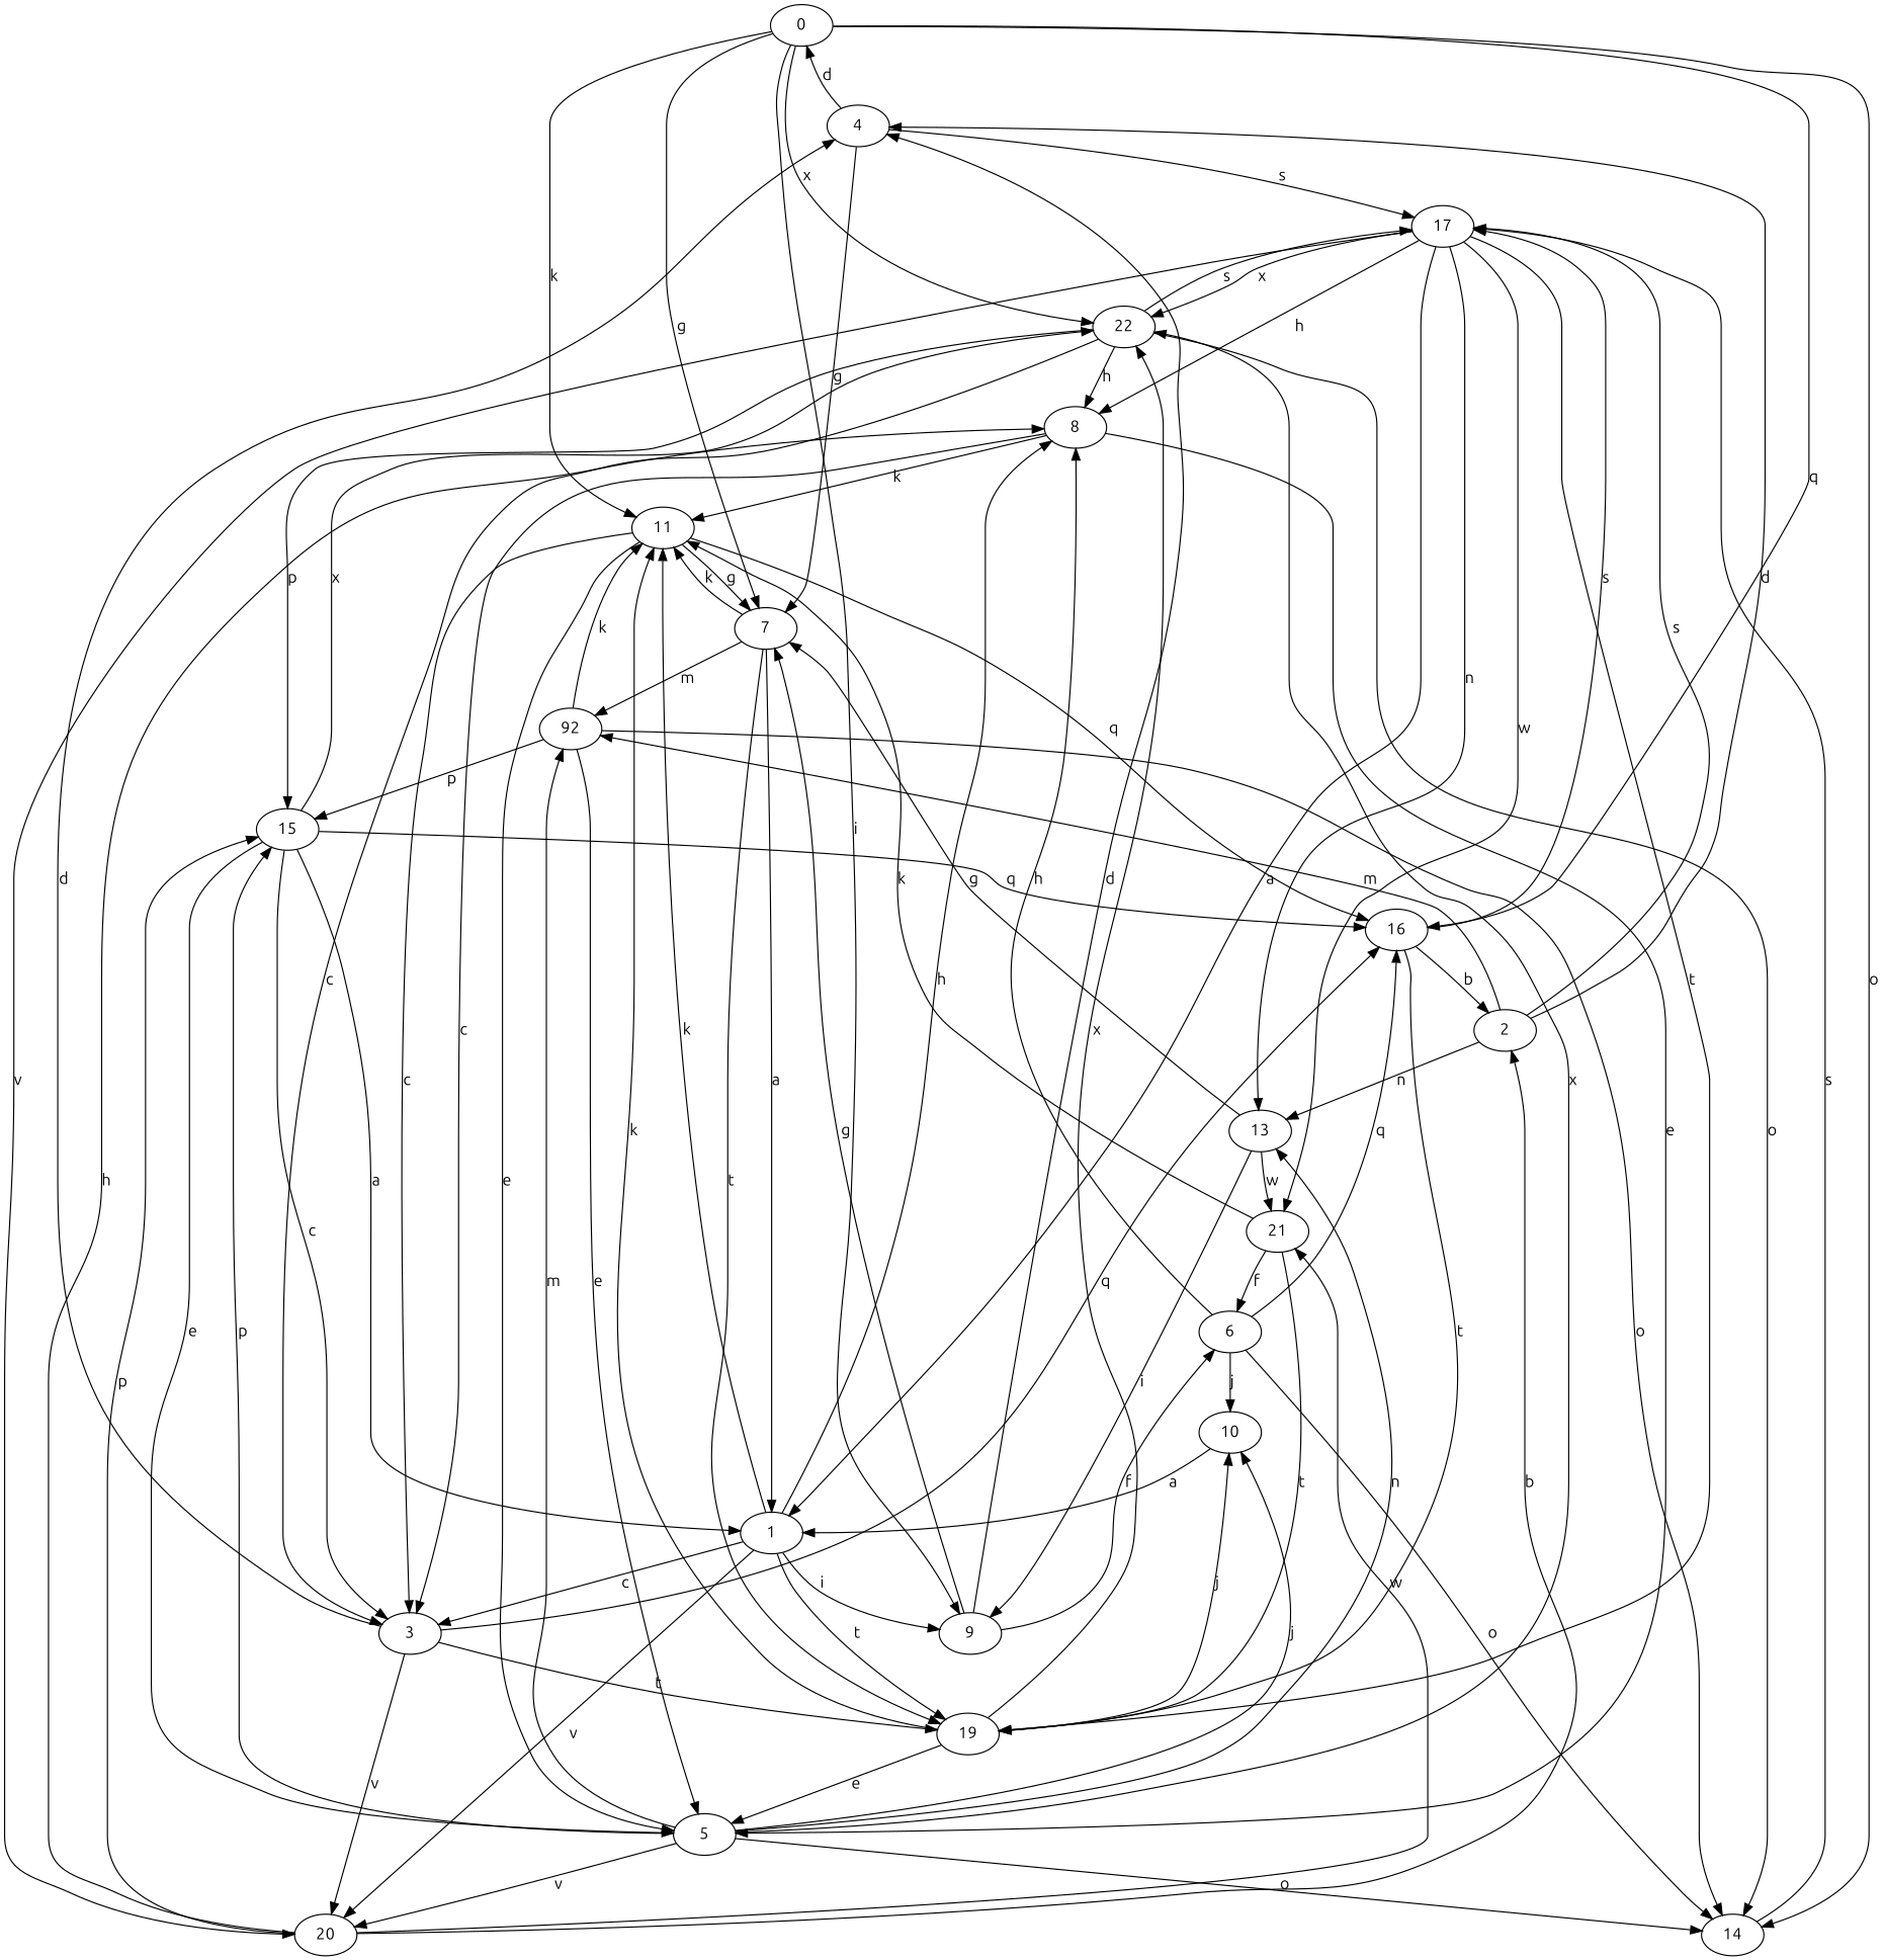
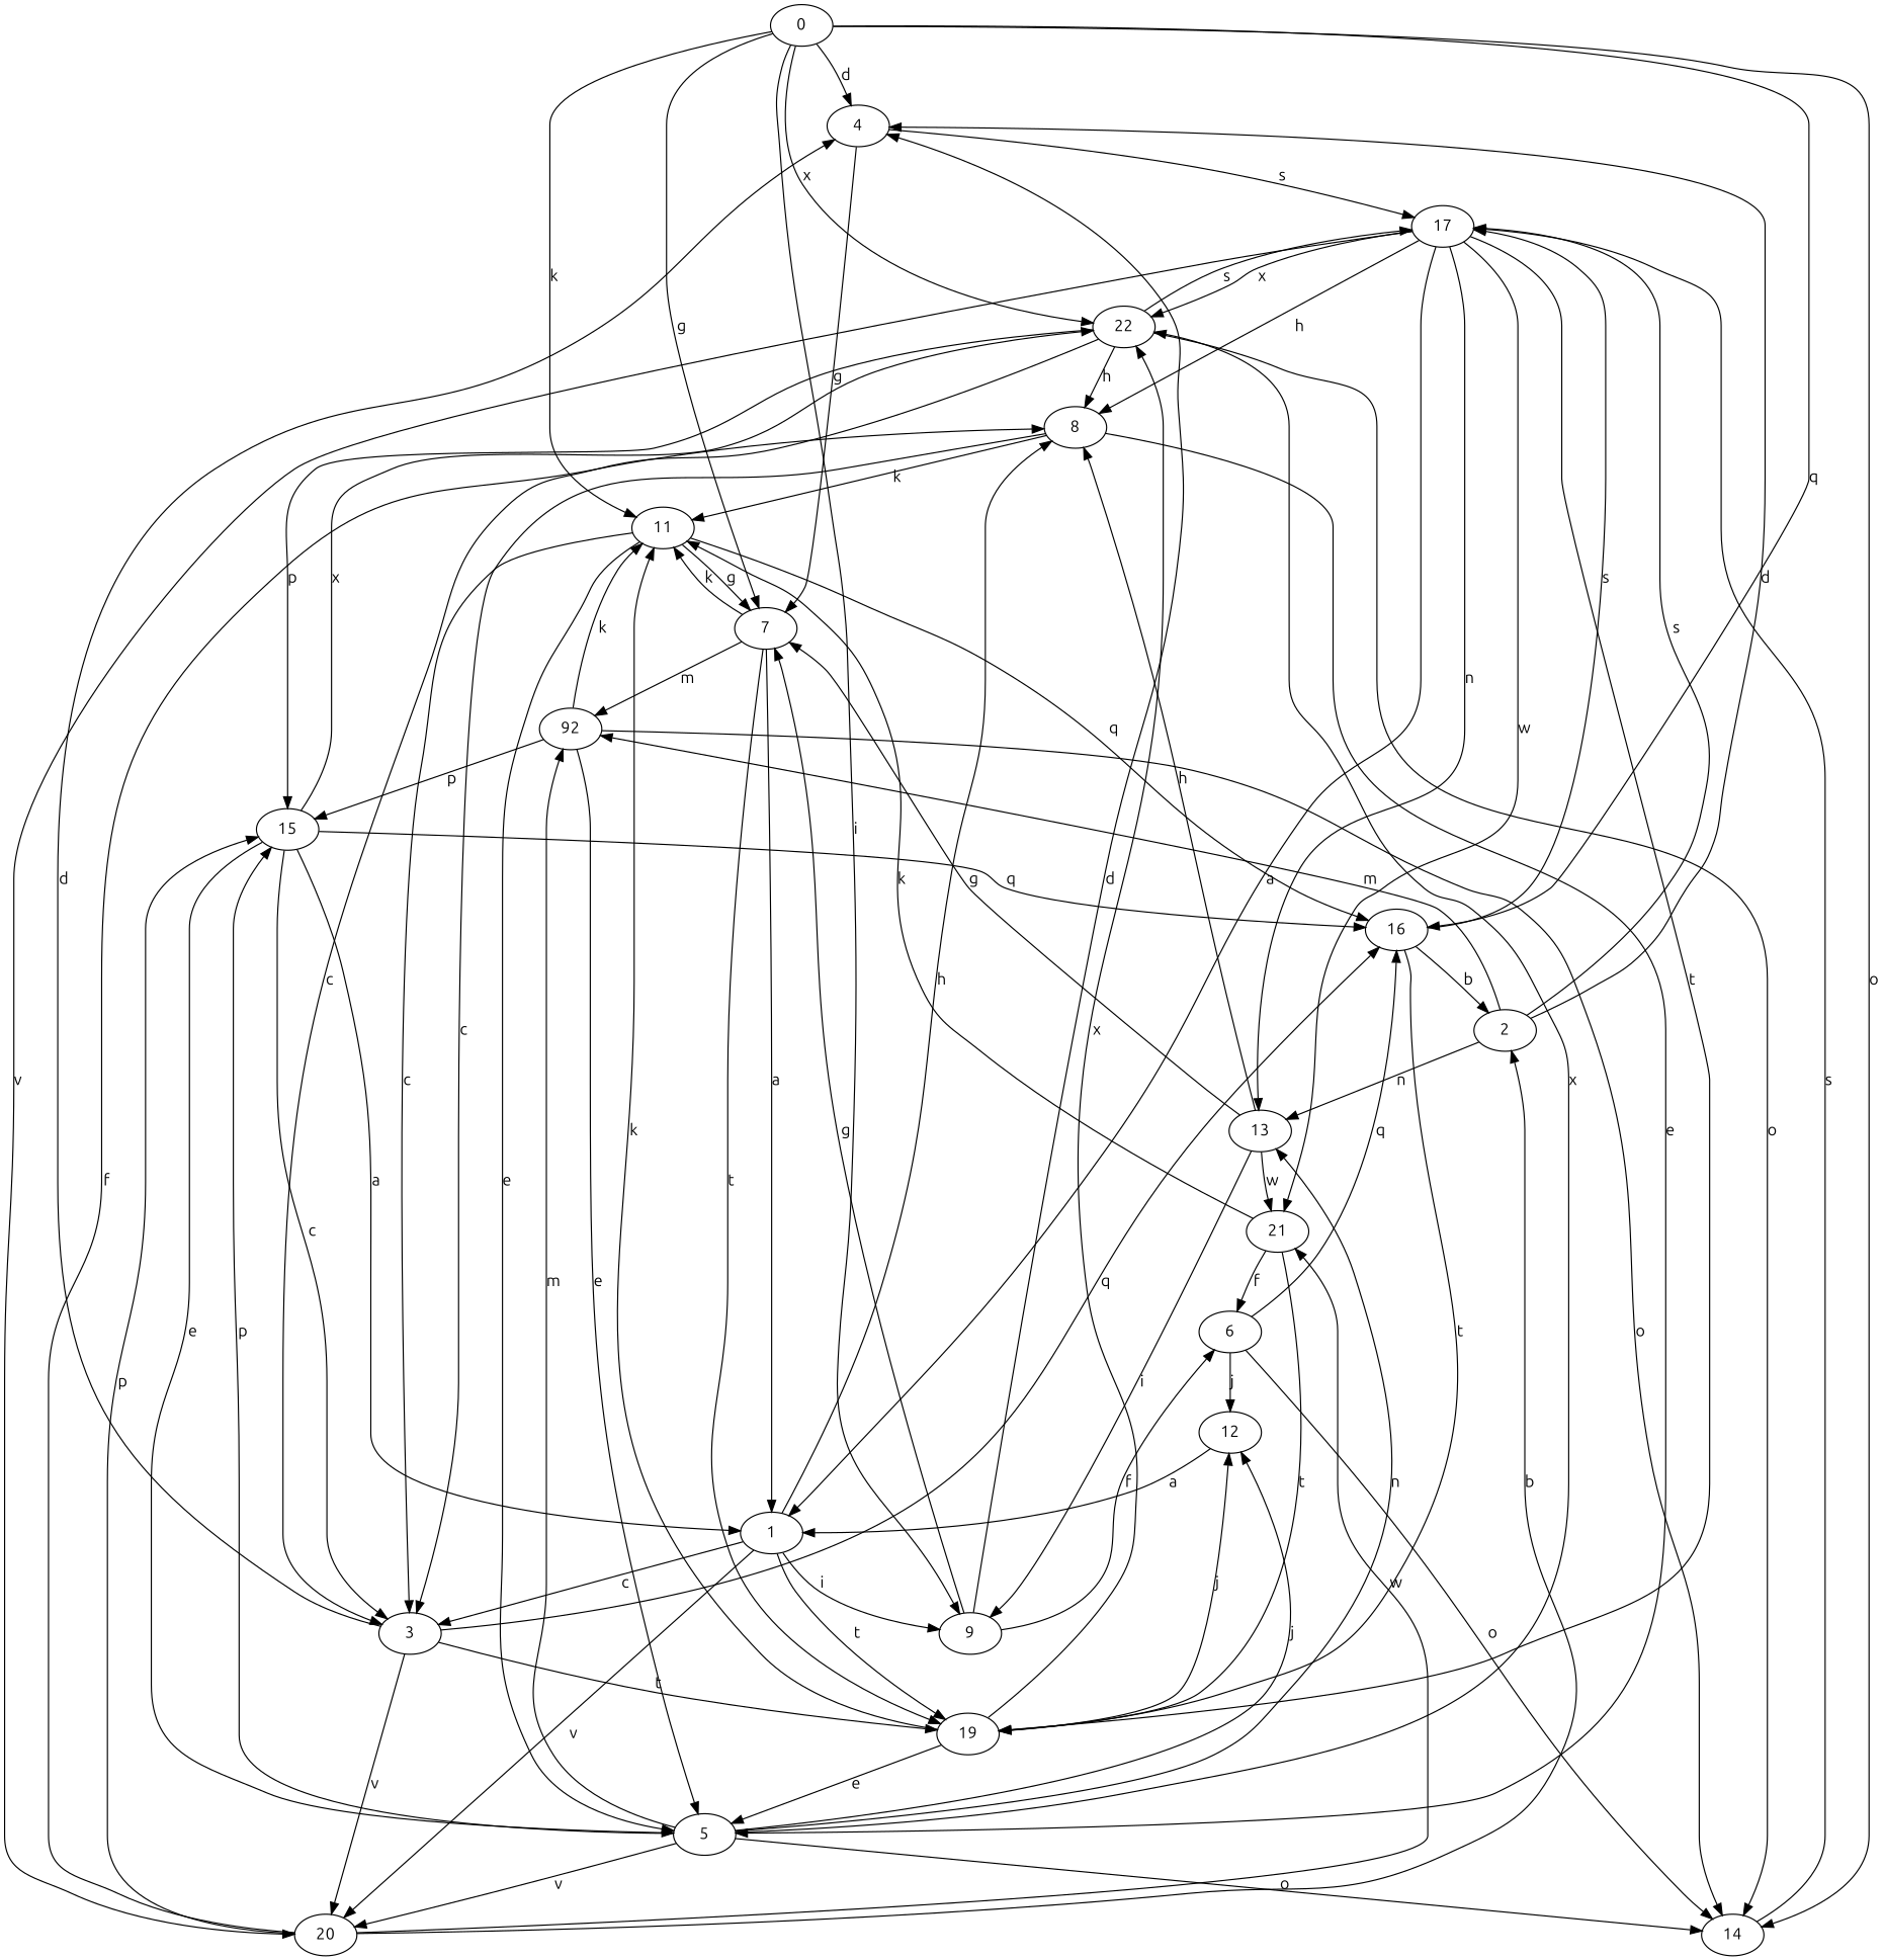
  strict digraph {
    fontname=Ubuntu
    node [fontname=Ubuntu]
    edge [fontname=Ubuntu]
    0
    4
    7
    9
    11
    14
    16
    22
    17
    1
    19
    n12 [label=92]
    6
    3
    5
    15
    2
    8
    20
-   10
+   10 [label=12]
    21
    13
-   4 -> 0 [label=d]
+   0 -> 4 [label=d]
    0 -> 7 [label=g]
    0 -> 9 [label=i]
    0 -> 11 [label=k]
    0 -> 14 [label=o]
    0 -> 16 [label=q]
    0 -> 22 [label=x]
    4 -> 7 [label=g]
    4 -> 17 [label=s]
    7 -> 11 [label=k]
    7 -> 1 [label=a]
    7 -> 19 [label=t]
    7 -> n12 [label=m]
    9 -> 4 [label=d]
    9 -> 7 [label=g]
    9 -> 6 [label=f]
    11 -> 7 [label=g]
    11 -> 16 [label=q]
    11 -> 3 [label=c]
    11 -> 5 [label=e]
    14 -> 17 [label=s]
    16 -> 17 [label=s]
    16 -> 19 [label=t]
    16 -> 2 [label=b]
    22 -> 14 [label=o]
    22 -> 17 [label=s]
    22 -> 3 [label=c]
    22 -> 15 [label=p]
    22 -> 8 [label=h]
    17 -> 22 [label=x]
    17 -> 1 [label=a]
    17 -> 19 [label=t]
    17 -> 8 [label=h]
    17 -> 20 [label=v]
    17 -> 21 [label=w]
    17 -> 13 [label=n]
    1 -> 9 [label=i]
-   1 -> 11 [label=k]
    1 -> 19 [label=t]
    1 -> 3 [label=c]
    1 -> 8 [label=h]
    1 -> 20 [label=v]
    19 -> 11 [label=k]
    19 -> 22 [label=x]
    19 -> 5 [label=e]
    19 -> 10 [label=j]
    n12 -> 11 [label=k]
    n12 -> 14 [label=o]
    n12 -> 5 [label=e]
    n12 -> 15 [label=p]
    6 -> 14 [label=o]
    6 -> 16 [label=q]
    6 -> 10 [label=j]
    3 -> 4 [label=d]
    3 -> 16 [label=q]
    3 -> 19 [label=t]
    3 -> 20 [label=v]
    5 -> 14 [label=o]
    5 -> 22 [label=x]
    5 -> n12 [label=m]
    5 -> 15 [label=p]
    5 -> 20 [label=v]
    5 -> 10 [label=j]
    5 -> 13 [label=n]
    15 -> 16 [label=q]
    15 -> 22 [label=x]
    15 -> 1 [label=a]
    15 -> 3 [label=c]
    15 -> 5 [label=e]
    2 -> 4 [label=d]
    2 -> 17 [label=s]
    2 -> n12 [label=m]
    2 -> 13 [label=n]
    8 -> 11 [label=k]
    8 -> 3 [label=c]
    8 -> 5 [label=e]
    20 -> 15 [label=p]
    20 -> 2 [label=b]
-   20 -> 8 [label=h]
+   20 -> 8 [label=f]
    20 -> 21 [label=w]
    10 -> 1 [label=a]
    21 -> 11 [label=k]
    21 -> 19 [label=t]
    21 -> 6 [label=f]
    13 -> 7 [label=g]
    13 -> 9 [label=i]
-   6 -> 8 [label=h]
+   13 -> 8 [label=h]
    13 -> 21 [label=w]
  }
